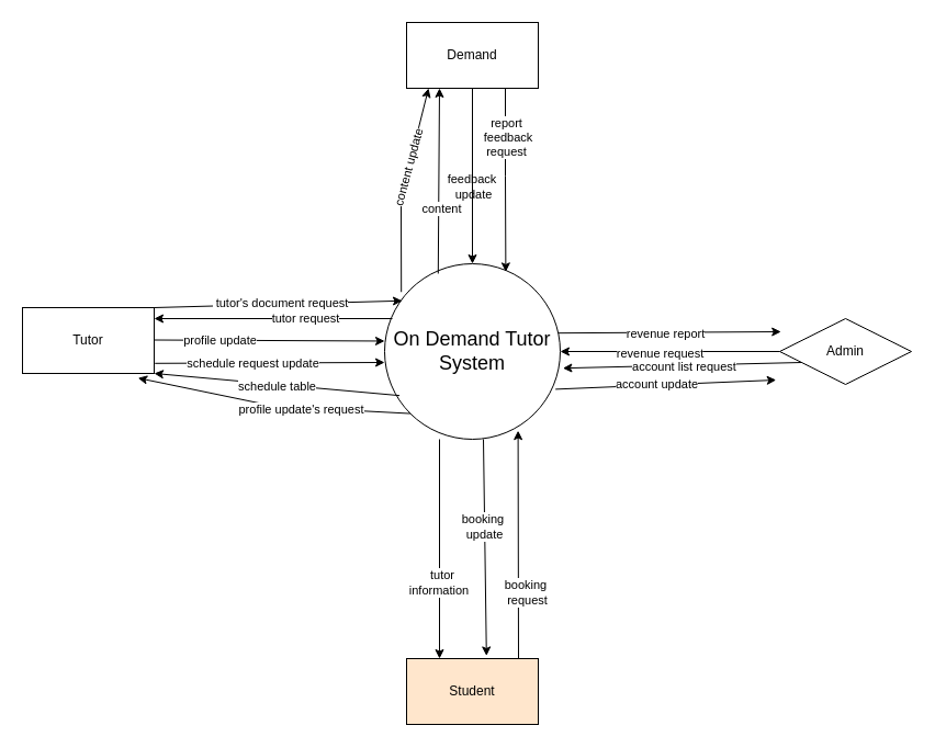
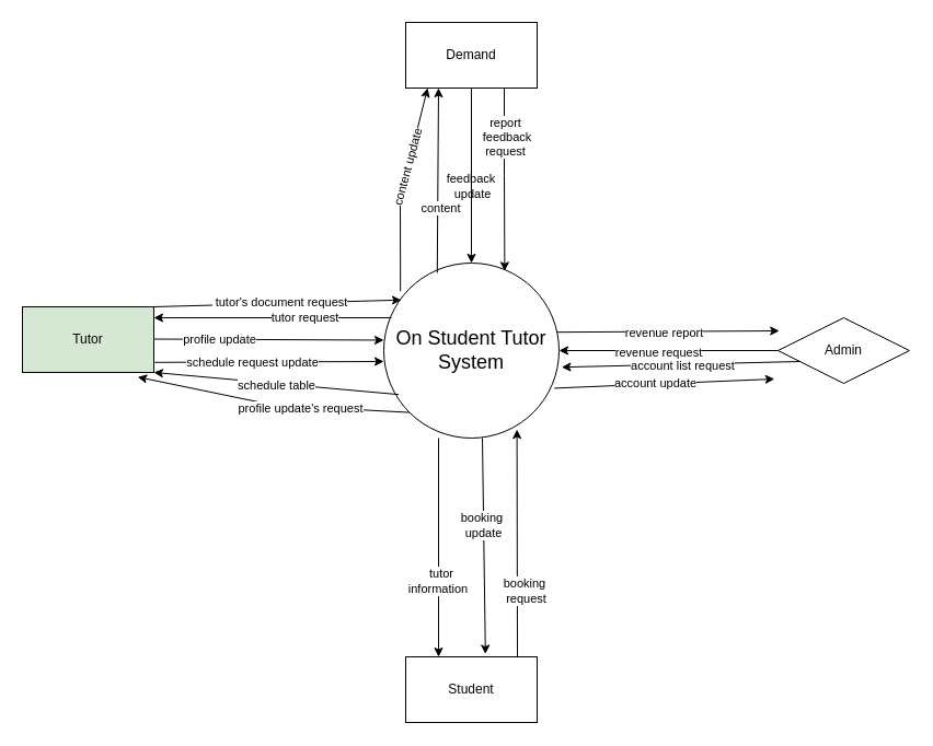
  <mxCell id="0" />
  <mxCell id="1" parent="0" />
- <mxCell id="2" value="&lt;font style=&quot;font-size: 18px;&quot;&gt;On Demand Tutor System&lt;/font&gt;" style="ellipse;whiteSpace=wrap;html=1;aspect=fixed;" parent="1" vertex="1"><mxGeometry x="350" y="240" width="160" height="160" as="geometry" /></mxCell>
- <mxCell id="3" value="Tutor" style="rounded=0;whiteSpace=wrap;html=1;" parent="1" vertex="1"><mxGeometry x="20" y="280" width="120" height="60" as="geometry" /></mxCell>
+ <mxCell id="2" value="&lt;font style=&quot;font-size: 18px;&quot;&gt;On Student Tutor System&lt;/font&gt;" style="ellipse;whiteSpace=wrap;html=1;aspect=fixed;" parent="1" vertex="1"><mxGeometry x="350" y="240" width="160" height="160" as="geometry" /></mxCell>
+ <mxCell id="3" value="Tutor" style="rounded=0;whiteSpace=wrap;html=1;fillColor=#d5e8d4;" parent="1" vertex="1"><mxGeometry x="20" y="280" width="120" height="60" as="geometry" /></mxCell>
  <mxCell id="4" value="Demand" style="rounded=0;whiteSpace=wrap;html=1;" parent="1" vertex="1"><mxGeometry x="370" y="20" width="120" height="60" as="geometry" /></mxCell>
- <mxCell id="5" value="Student" style="rounded=0;whiteSpace=wrap;html=1;fillColor=#ffe6cc;" parent="1" vertex="1"><mxGeometry x="370" y="600" width="120" height="60" as="geometry" /></mxCell>
+ <mxCell id="5" value="Student" style="rounded=0;whiteSpace=wrap;html=1;" parent="1" vertex="1"><mxGeometry x="370" y="600" width="120" height="60" as="geometry" /></mxCell>
  <mxCell id="6" value="Admin" style="rhombus;whiteSpace=wrap;html=1;" parent="1" vertex="1"><mxGeometry x="710" y="290" width="120" height="60" as="geometry" /></mxCell>
  <mxCell id="7" value="" style="endArrow=classic;html=1;rounded=0;entryX=0.76;entryY=0.951;entryDx=0;entryDy=0;entryPerimeter=0;" parent="1" target="2" edge="1"><mxGeometry width="50" height="50" relative="1" as="geometry"><mxPoint x="472" y="600" as="sourcePoint" /><mxPoint x="630" y="310" as="targetPoint" /></mxGeometry></mxCell>
  <mxCell id="8" value="booking&amp;nbsp;&lt;div&gt;request&lt;/div&gt;" style="edgeLabel;html=1;align=center;verticalAlign=middle;resizable=0;points=[];rotation=0;" parent="7" connectable="0" vertex="1"><mxGeometry x="0.152" y="-2" relative="1" as="geometry"><mxPoint x="6" y="60" as="offset" /></mxGeometry></mxCell>
  <mxCell id="9" value="" style="endArrow=classic;html=1;rounded=0;exitX=0.305;exitY=0.056;exitDx=0;exitDy=0;entryX=0.25;entryY=1;entryDx=0;entryDy=0;exitPerimeter=0;" parent="1" source="2" target="4" edge="1"><mxGeometry width="50" height="50" relative="1" as="geometry"><mxPoint x="430.44" y="240" as="sourcePoint" /><mxPoint x="429.56" y="84.32" as="targetPoint" /></mxGeometry></mxCell>
  <mxCell id="10" value="feedback&amp;nbsp;&lt;div&gt;update&lt;/div&gt;" style="edgeLabel;html=1;align=center;verticalAlign=middle;resizable=0;points=[];" parent="9" connectable="0" vertex="1"><mxGeometry x="0.091" y="1" relative="1" as="geometry"><mxPoint x="32" y="13" as="offset" /></mxGeometry></mxCell>
  <mxCell id="11" value="&lt;div&gt;content&lt;/div&gt;" style="edgeLabel;html=1;align=center;verticalAlign=middle;resizable=0;points=[];" parent="9" connectable="0" vertex="1"><mxGeometry x="0.093" y="-2" relative="1" as="geometry"><mxPoint y="33" as="offset" /></mxGeometry></mxCell>
  <mxCell id="12" value="" style="endArrow=classic;html=1;rounded=0;exitX=1;exitY=0.25;exitDx=0;exitDy=0;entryX=0;entryY=0.5;entryDx=0;entryDy=0;" parent="1" edge="1"><mxGeometry width="50" height="50" relative="1" as="geometry"><mxPoint x="140" y="309.51" as="sourcePoint" /><mxPoint x="350" y="310.49" as="targetPoint" /></mxGeometry></mxCell>
  <mxCell id="13" value="profile update" style="edgeLabel;html=1;align=center;verticalAlign=middle;resizable=0;points=[];" parent="12" connectable="0" vertex="1"><mxGeometry x="-0.688" y="-1" relative="1" as="geometry"><mxPoint x="27" y="-1" as="offset" /></mxGeometry></mxCell>
  <mxCell id="14" value="" style="endArrow=classic;html=1;rounded=0;entryX=0.25;entryY=0;entryDx=0;entryDy=0;" parent="1" target="5" edge="1"><mxGeometry width="50" height="50" relative="1" as="geometry"><mxPoint x="400" y="400" as="sourcePoint" /><mxPoint x="630" y="500" as="targetPoint" /></mxGeometry></mxCell>
  <mxCell id="15" value="&amp;nbsp;tutor &lt;br&gt;information&amp;nbsp;" style="edgeLabel;html=1;align=center;verticalAlign=middle;resizable=0;points=[];rotation=0;" parent="14" connectable="0" vertex="1"><mxGeometry x="-0.128" relative="1" as="geometry"><mxPoint y="43" as="offset" /></mxGeometry></mxCell>
  <mxCell id="16" value="" style="endArrow=classic;html=1;rounded=0;exitX=1.006;exitY=0.68;exitDx=0;exitDy=0;entryX=0;entryY=0.5;entryDx=0;entryDy=0;exitPerimeter=0;" parent="1" edge="1"><mxGeometry width="50" height="50" relative="1" as="geometry"><mxPoint x="140.72" y="330.8" as="sourcePoint" /><mxPoint x="350" y="330" as="targetPoint" /></mxGeometry></mxCell>
  <mxCell id="17" value="schedule request update" style="edgeLabel;html=1;align=center;verticalAlign=middle;resizable=0;points=[];" parent="16" connectable="0" vertex="1"><mxGeometry x="-0.435" relative="1" as="geometry"><mxPoint x="30" as="offset" /></mxGeometry></mxCell>
  <mxCell id="18" value="" style="endArrow=classic;html=1;rounded=0;entryX=1;entryY=0.5;entryDx=0;entryDy=0;exitX=0;exitY=0.5;exitDx=0;exitDy=0;" parent="1" source="6" target="2" edge="1"><mxGeometry width="50" height="50" relative="1" as="geometry"><mxPoint x="640" y="350" as="sourcePoint" /><mxPoint x="690" y="300" as="targetPoint" /></mxGeometry></mxCell>
  <mxCell id="19" value="revenue request" style="edgeLabel;html=1;align=center;verticalAlign=middle;resizable=0;points=[];" parent="18" connectable="0" vertex="1"><mxGeometry x="0.1" y="1" relative="1" as="geometry"><mxPoint as="offset" /></mxGeometry></mxCell>
  <mxCell id="20" value="" style="endArrow=classic;html=1;rounded=0;entryX=1;entryY=0;entryDx=0;entryDy=0;" parent="1" edge="1"><mxGeometry width="50" height="50" relative="1" as="geometry"><mxPoint x="357" y="290" as="sourcePoint" /><mxPoint x="140" y="290" as="targetPoint" /></mxGeometry></mxCell>
  <mxCell id="21" value="tutor request" style="edgeLabel;html=1;align=center;verticalAlign=middle;resizable=0;points=[];" parent="20" connectable="0" vertex="1"><mxGeometry x="-0.265" y="-1" relative="1" as="geometry"><mxPoint as="offset" /></mxGeometry></mxCell>
  <mxCell id="22" style="edgeStyle=orthogonalEdgeStyle;rounded=0;orthogonalLoop=1;jettySize=auto;html=1;exitX=0.75;exitY=1;exitDx=0;exitDy=0;entryX=0.69;entryY=0.046;entryDx=0;entryDy=0;entryPerimeter=0;" parent="1" source="4" target="2" edge="1"><mxGeometry relative="1" as="geometry" /></mxCell>
  <mxCell id="23" value="" style="endArrow=classic;html=1;rounded=0;entryX=0.75;entryY=0;entryDx=0;entryDy=0;exitX=0.67;exitY=1.016;exitDx=0;exitDy=0;exitPerimeter=0;" parent="1" edge="1"><mxGeometry width="50" height="50" relative="1" as="geometry"><mxPoint x="440" y="400" as="sourcePoint" /><mxPoint x="442.8" y="597.44" as="targetPoint" /></mxGeometry></mxCell>
  <mxCell id="24" value="booking&amp;nbsp;&lt;div&gt;update&lt;/div&gt;" style="edgeLabel;html=1;align=center;verticalAlign=middle;resizable=0;points=[];" parent="23" connectable="0" vertex="1"><mxGeometry x="-0.204" y="-3" relative="1" as="geometry"><mxPoint x="2" as="offset" /></mxGeometry></mxCell>
  <mxCell id="25" value="report&lt;br&gt;&amp;nbsp;feedback &lt;br&gt;request" style="edgeLabel;html=1;align=center;verticalAlign=middle;resizable=0;points=[];rotation=0;" parent="1" connectable="0" vertex="1"><mxGeometry x="460" y="124.996" as="geometry" /></mxCell>
  <mxCell id="26" value="" style="endArrow=classic;html=1;rounded=0;exitX=0.095;exitY=0.161;exitDx=0;exitDy=0;exitPerimeter=0;" parent="1" source="2" edge="1"><mxGeometry width="50" height="50" relative="1" as="geometry"><mxPoint x="340" y="130" as="sourcePoint" /><mxPoint x="390" y="80" as="targetPoint" /><Array as="points"><mxPoint x="365" y="180" /></Array></mxGeometry></mxCell>
  <mxCell id="27" value="content update" style="edgeLabel;html=1;align=center;verticalAlign=middle;resizable=0;points=[];rotation=-75;" parent="26" connectable="0" vertex="1"><mxGeometry x="0.208" relative="1" as="geometry"><mxPoint as="offset" /></mxGeometry></mxCell>
  <mxCell id="28" value="" style="endArrow=classic;html=1;rounded=0;exitX=0.5;exitY=1;exitDx=0;exitDy=0;entryX=0.5;entryY=0;entryDx=0;entryDy=0;" parent="1" source="4" target="2" edge="1"><mxGeometry width="50" height="50" relative="1" as="geometry"><mxPoint x="429.7" y="80" as="sourcePoint" /><mxPoint x="429.66" y="233.58" as="targetPoint" /></mxGeometry></mxCell>
  <mxCell id="29" value="" style="endArrow=classic;html=1;rounded=0;entryX=0.01;entryY=0.2;entryDx=0;entryDy=0;entryPerimeter=0;exitX=0.988;exitY=0.395;exitDx=0;exitDy=0;exitPerimeter=0;" parent="1" source="2" target="6" edge="1"><mxGeometry width="50" height="50" relative="1" as="geometry"><mxPoint x="520" y="320" as="sourcePoint" /><mxPoint x="570" y="270" as="targetPoint" /></mxGeometry></mxCell>
  <mxCell id="30" value="revenue report" style="edgeLabel;html=1;align=center;verticalAlign=middle;resizable=0;points=[];" parent="29" connectable="0" vertex="1"><mxGeometry x="-0.044" y="-1" relative="1" as="geometry"><mxPoint as="offset" /></mxGeometry></mxCell>
  <mxCell id="31" value="" style="endArrow=classic;html=1;rounded=0;entryX=1;entryY=1;entryDx=0;entryDy=0;exitX=0.085;exitY=0.751;exitDx=0;exitDy=0;exitPerimeter=0;" parent="1" source="2" target="3" edge="1"><mxGeometry width="50" height="50" relative="1" as="geometry"><mxPoint x="400" y="400" as="sourcePoint" /><mxPoint x="450" y="350" as="targetPoint" /></mxGeometry></mxCell>
  <mxCell id="32" value="schedule table" style="edgeLabel;html=1;align=center;verticalAlign=middle;resizable=0;points=[];" parent="31" connectable="0" vertex="1"><mxGeometry x="-0.007" y="1" relative="1" as="geometry"><mxPoint x="-1" as="offset" /></mxGeometry></mxCell>
  <mxCell id="33" value="" style="endArrow=classic;html=1;rounded=0;entryX=0.1;entryY=0.211;entryDx=0;entryDy=0;entryPerimeter=0;" parent="1" target="2" edge="1"><mxGeometry width="50" height="50" relative="1" as="geometry"><mxPoint x="140" y="280" as="sourcePoint" /><mxPoint x="190" y="230" as="targetPoint" /><Array as="points" /></mxGeometry></mxCell>
  <mxCell id="34" value="&amp;nbsp;tutor's document request" style="edgeLabel;html=1;align=center;verticalAlign=middle;resizable=0;points=[];" parent="33" connectable="0" vertex="1"><mxGeometry x="0.017" y="1" relative="1" as="geometry"><mxPoint as="offset" /></mxGeometry></mxCell>
  <mxCell id="35" value="" style="endArrow=classic;html=1;rounded=0;entryX=0.877;entryY=1.07;entryDx=0;entryDy=0;entryPerimeter=0;exitX=0;exitY=1;exitDx=0;exitDy=0;" parent="1" source="2" target="3" edge="1"><mxGeometry width="50" height="50" relative="1" as="geometry"><mxPoint x="400" y="400" as="sourcePoint" /><mxPoint x="450" y="350" as="targetPoint" /><Array as="points"><mxPoint x="250" y="370" /></Array></mxGeometry></mxCell>
  <mxCell id="36" value="profile update's request" style="edgeLabel;html=1;align=center;verticalAlign=middle;resizable=0;points=[];" parent="35" connectable="0" vertex="1"><mxGeometry x="-0.201" y="1" relative="1" as="geometry"><mxPoint as="offset" /></mxGeometry></mxCell>
  <mxCell id="37" value="" style="endArrow=classic;html=1;rounded=0;entryX=1.015;entryY=0.595;entryDx=0;entryDy=0;entryPerimeter=0;exitX=0;exitY=0.75;exitDx=0;exitDy=0;" parent="1" source="6" target="2" edge="1"><mxGeometry width="50" height="50" relative="1" as="geometry"><mxPoint x="650" y="360" as="sourcePoint" /><mxPoint x="700" y="310" as="targetPoint" /></mxGeometry></mxCell>
  <mxCell id="38" value="account list request" style="edgeLabel;html=1;align=center;verticalAlign=middle;resizable=0;points=[];" parent="37" connectable="0" vertex="1"><mxGeometry x="-0.012" y="1" relative="1" as="geometry"><mxPoint as="offset" /></mxGeometry></mxCell>
  <mxCell id="39" value="" style="endArrow=classic;html=1;rounded=0;exitX=0.973;exitY=0.715;exitDx=0;exitDy=0;exitPerimeter=0;entryX=-0.027;entryY=0.933;entryDx=0;entryDy=0;entryPerimeter=0;" parent="1" source="2" target="6" edge="1"><mxGeometry width="50" height="50" relative="1" as="geometry"><mxPoint x="650" y="360" as="sourcePoint" /><mxPoint x="700" y="310" as="targetPoint" /></mxGeometry></mxCell>
  <mxCell id="40" value="account update" style="edgeLabel;html=1;align=center;verticalAlign=middle;resizable=0;points=[];" parent="39" connectable="0" vertex="1"><mxGeometry x="-0.089" y="1" relative="1" as="geometry"><mxPoint as="offset" /></mxGeometry></mxCell>
